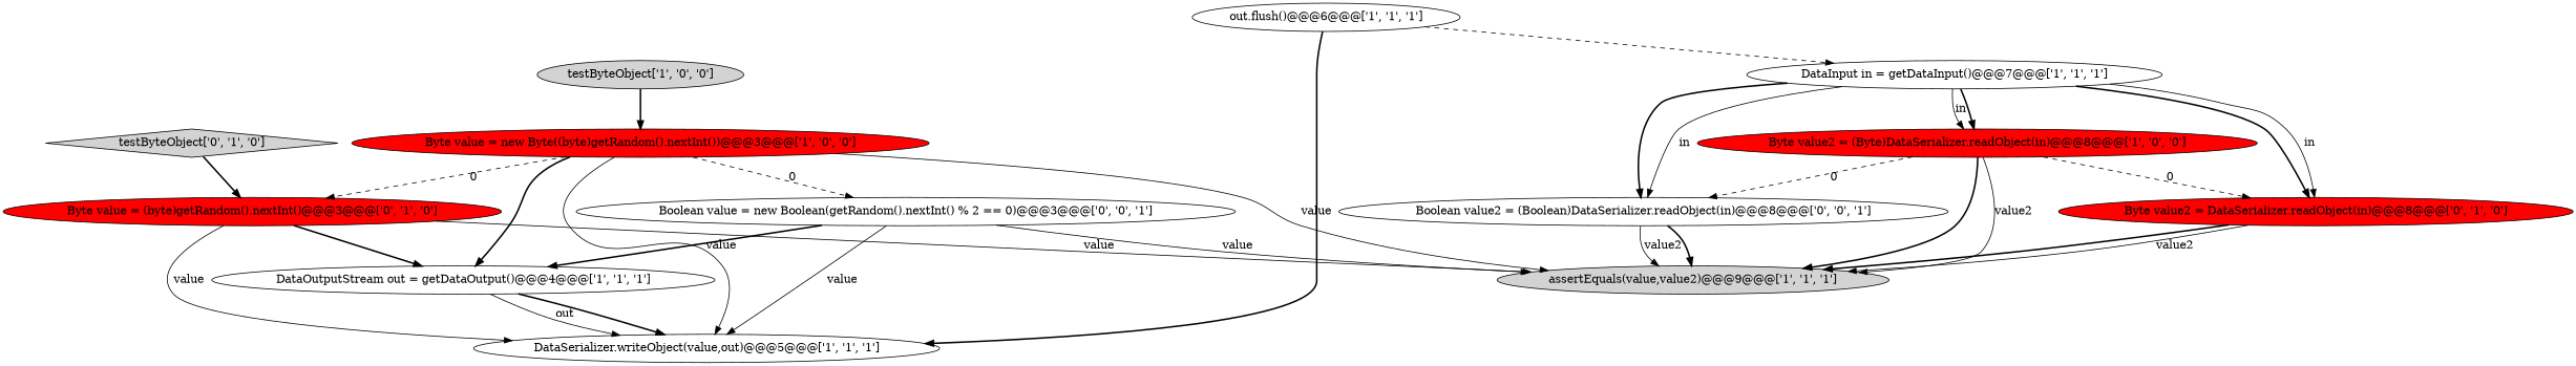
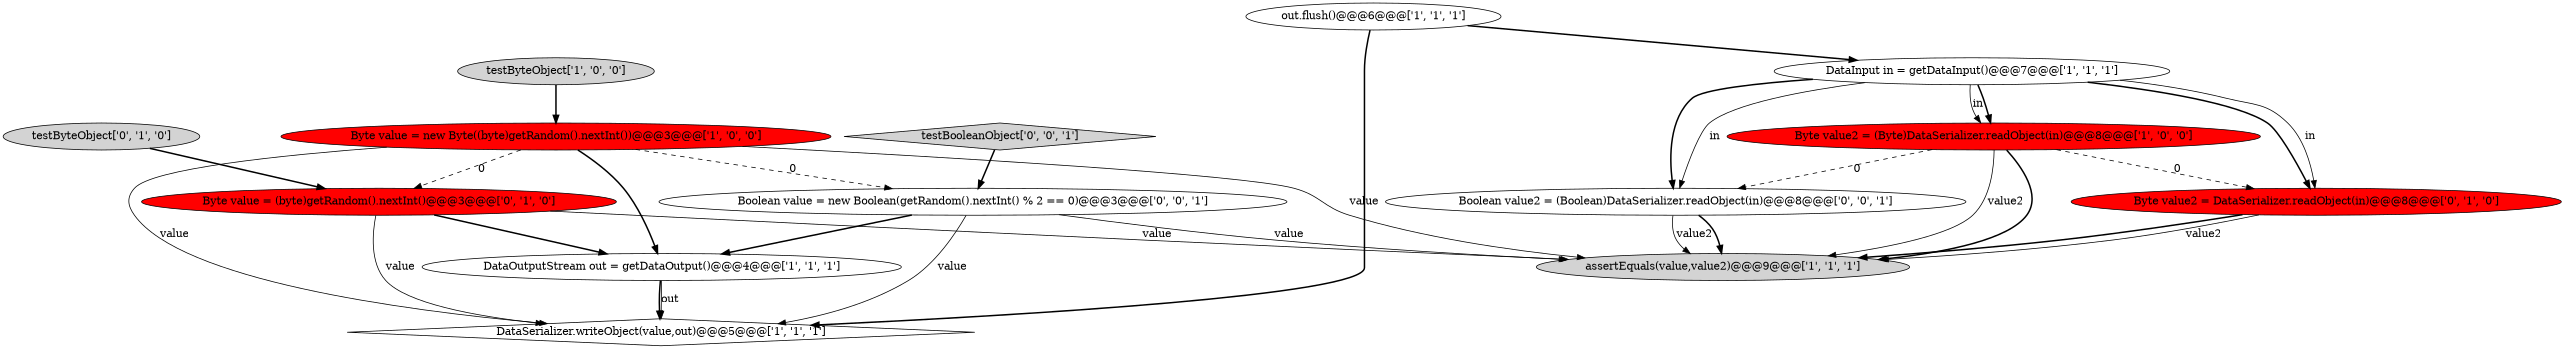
  digraph {
    node [fillcolor=white shape=ellipse style=filled]
    edge [style=bold]
    n1 [label="DataOutputStream out = getDataOutput()@@@4@@@['1', '1', '1']"]
-   n2 [label="DataSerializer.writeObject(value,out)@@@5@@@['1', '1', '1']"]
-   n3 [fillcolor=lightgray label="testByteObject['0', '1', '0']" shape=diamond]
+   n2 [label="DataSerializer.writeObject(value,out)@@@5@@@['1', '1', '1']" shape=diamond]
+   n3 [fillcolor=lightgray label="testByteObject['0', '1', '0']"]
    n4 [fillcolor=red label="Byte value = (byte)getRandom().nextInt()@@@3@@@['0', '1', '0']"]
    n5 [fillcolor=lightgray label="assertEquals(value,value2)@@@9@@@['1', '1', '1']"]
+   n6 [fillcolor=lightgray label="testBooleanObject['0', '0', '1']" shape=diamond]
    n7 [label="Boolean value = new Boolean(getRandom().nextInt() % 2 == 0)@@@3@@@['0', '0', '1']"]
    n8 [label="Boolean value2 = (Boolean)DataSerializer.readObject(in)@@@8@@@['0', '0', '1']"]
    n9 [fillcolor=red label="Byte value2 = DataSerializer.readObject(in)@@@8@@@['0', '1', '0']"]
    n10 [fillcolor=lightgray label="testByteObject['1', '0', '0']"]
    n11 [fillcolor=red label="Byte value = new Byte((byte)getRandom().nextInt())@@@3@@@['1', '0', '0']"]
    n12 [label="out.flush()@@@6@@@['1', '1', '1']"]
    n13 [label="DataInput in = getDataInput()@@@7@@@['1', '1', '1']"]
    n14 [fillcolor=red label="Byte value2 = (Byte)DataSerializer.readObject(in)@@@8@@@['1', '0', '0']"]
    n1 -> n2 [label=out style=solid]
    n1 -> n2
    n3 -> n4
    n4 -> n1
    n4 -> n2 [label=value style=solid]
    n4 -> n5 [label=value style=solid]
+   n6 -> n7
    n7 -> n1
    n7 -> n2 [label=value style=solid]
    n7 -> n5 [label=value style=solid]
    n8 -> n5 [label=value2 style=solid]
    n8 -> n5
    n9 -> n5
    n9 -> n5 [label=value2 style=solid]
    n10 -> n11
    n11 -> n1
    n11 -> n2 [label=value style=solid]
    n11 -> n4 [label=0 style=dashed]
    n11 -> n5 [label=value style=solid]
    n11 -> n7 [label=0 style=dashed]
    n12 -> n2
-   n12 -> n13 [style=dashed]
+   n12 -> n13
    n13 -> n8
    n13 -> n8 [label=in style=solid]
    n13 -> n9
    n13 -> n9 [label=in style=solid]
    n13 -> n14 [label=in style=solid]
    n13 -> n14
    n14 -> n5 [label=value2 style=solid]
    n14 -> n5
    n14 -> n8 [label=0 style=dashed]
    n14 -> n9 [label=0 style=dashed]
  }
